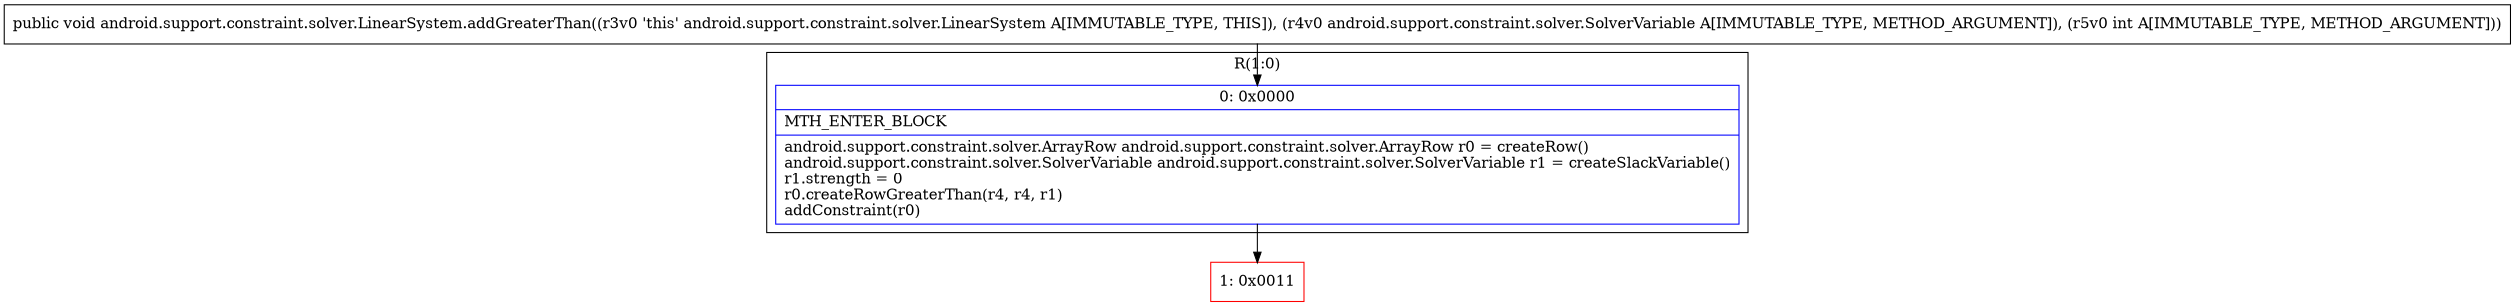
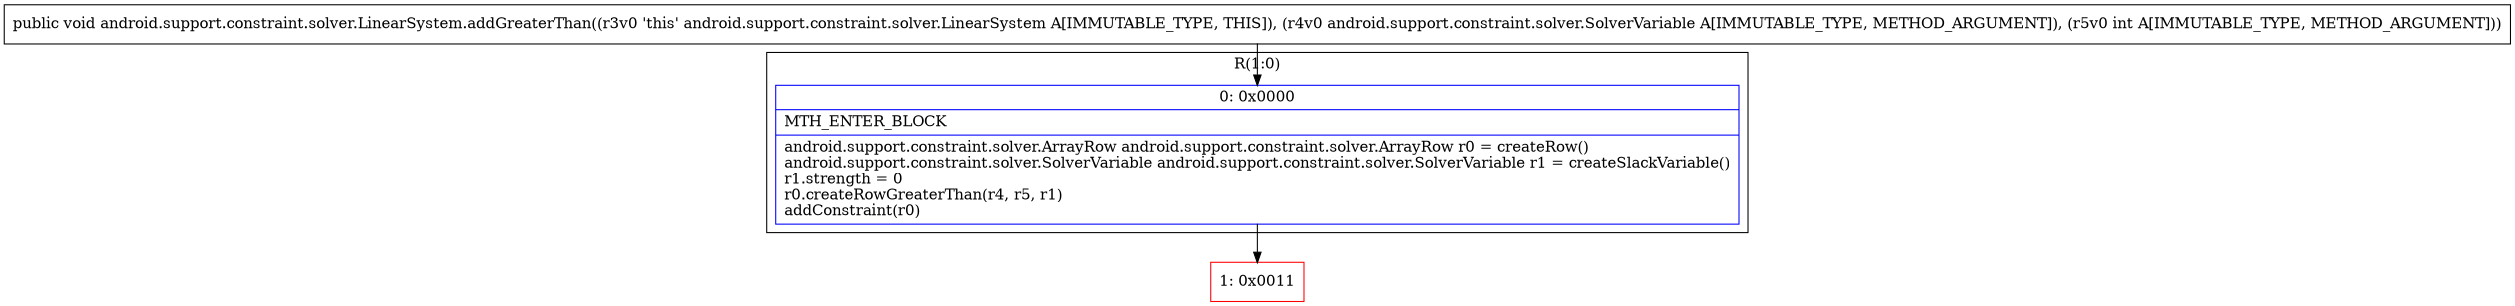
  digraph {
    node [shape=record]
-   n1 [color=blue label="{0\:\ 0x0000|MTH_ENTER_BLOCK\l|android.support.constraint.solver.ArrayRow android.support.constraint.solver.ArrayRow r0 = createRow()\landroid.support.constraint.solver.SolverVariable android.support.constraint.solver.SolverVariable r1 = createSlackVariable()\lr1.strength = 0\lr0.createRowGreaterThan(r4, r4, r1)\laddConstraint(r0)\l}"]
+   n1 [color=blue label="{0\:\ 0x0000|MTH_ENTER_BLOCK\l|android.support.constraint.solver.ArrayRow android.support.constraint.solver.ArrayRow r0 = createRow()\landroid.support.constraint.solver.SolverVariable android.support.constraint.solver.SolverVariable r1 = createSlackVariable()\lr1.strength = 0\lr0.createRowGreaterThan(r4, r5, r1)\laddConstraint(r0)\l}"]
    n2 [color=red label="{1\:\ 0x0011}"]
    n3 [label="{public void android.support.constraint.solver.LinearSystem.addGreaterThan((r3v0 'this' android.support.constraint.solver.LinearSystem A[IMMUTABLE_TYPE, THIS]), (r4v0 android.support.constraint.solver.SolverVariable A[IMMUTABLE_TYPE, METHOD_ARGUMENT]), (r5v0 int A[IMMUTABLE_TYPE, METHOD_ARGUMENT])) }"]
    subgraph cluster_1 {
      label="R(1:0)"
      n1
    }
    n1 -> n2
    n3 -> n1
  }
